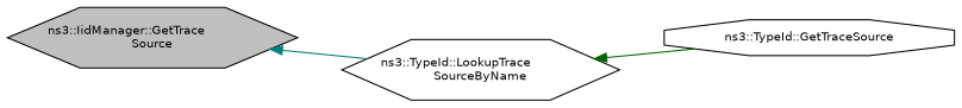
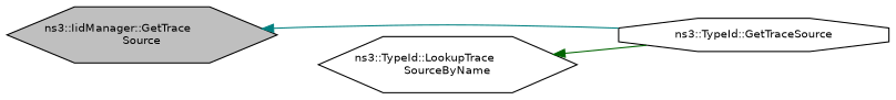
  digraph {
    rankdir=LR
    node [color=black fillcolor=white fontname=Helvetica fontsize=10 shape=hexagon style=filled]
    edge [dir=back fontname=Helvetica fontsize=10 labelfontname=Helvetica labelfontsize=10 style=solid]
    n1 [fillcolor=grey75 fontcolor=black height=0.2 label="ns3::IidManager::GetTrace\lSource" width=0.4]
    n2 [height=0.2 label="ns3::TypeId::GetTraceSource" shape=octagon width=0.4]
    n3 [height=0.2 label="ns3::TypeId::LookupTrace\lSourceByName" width=0.4]
-   n1 -> n3 [color=teal]
+   n1 -> n2 [color=teal]
    n3 -> n2 [color=darkgreen]
  }
